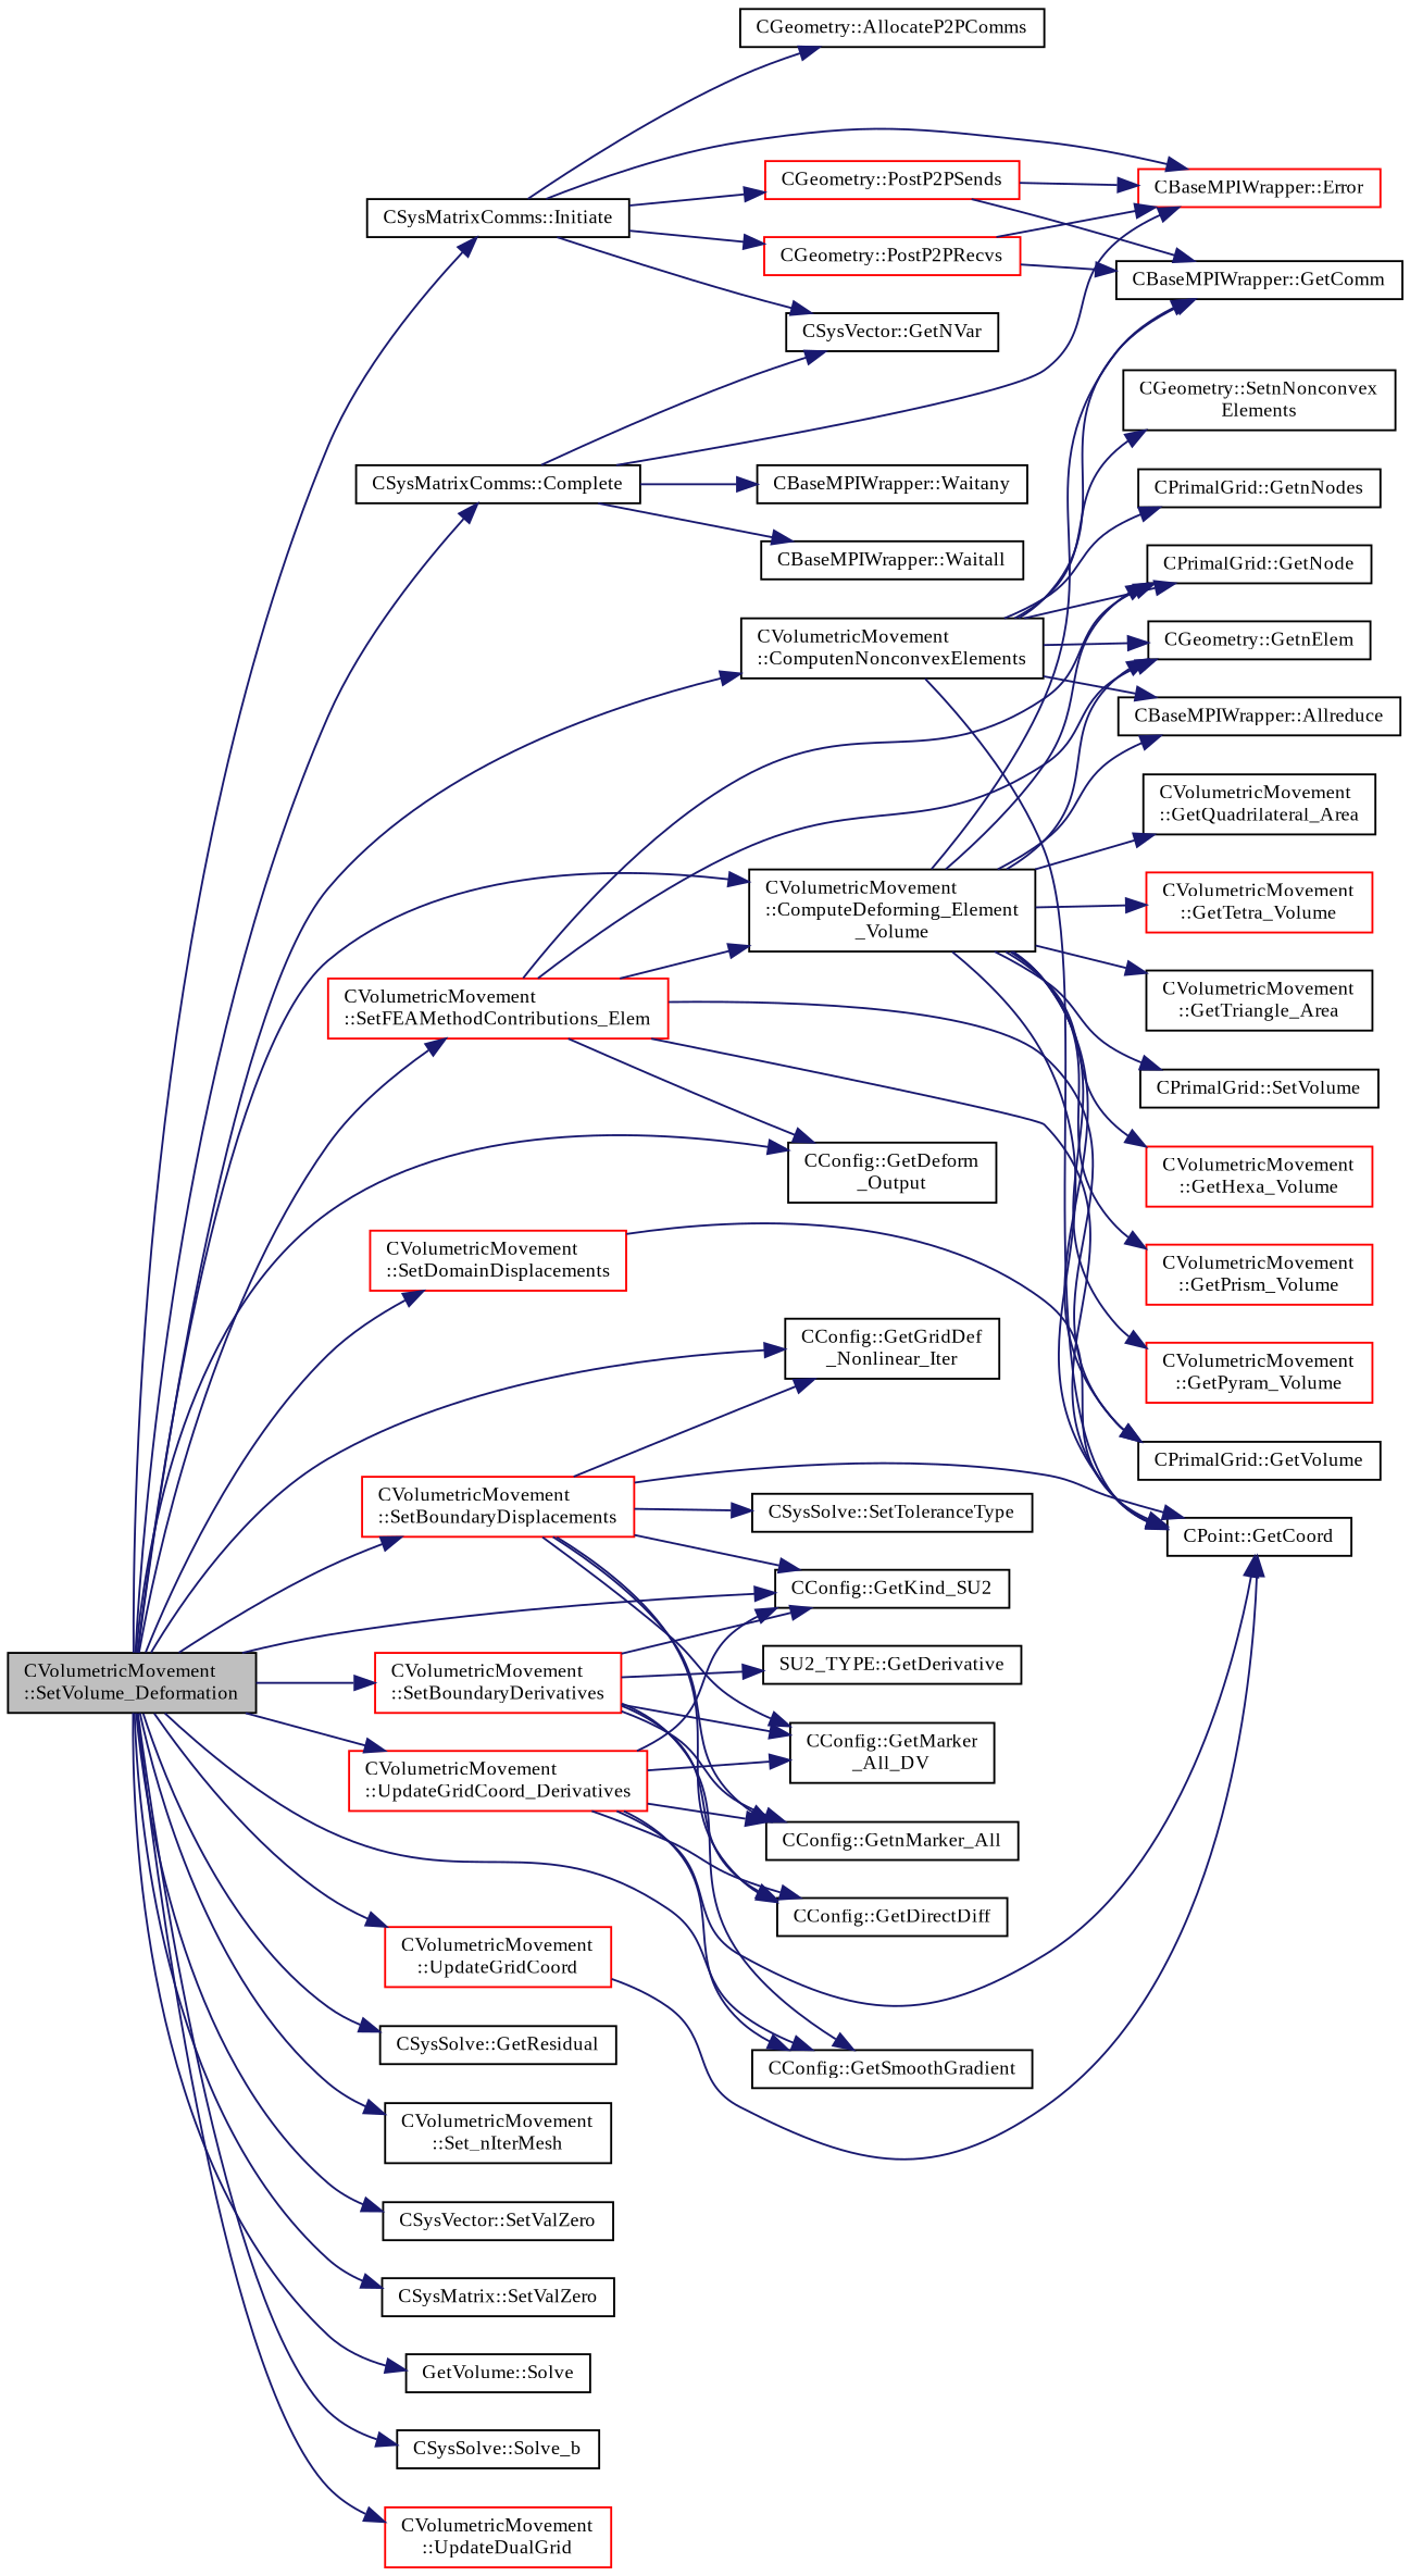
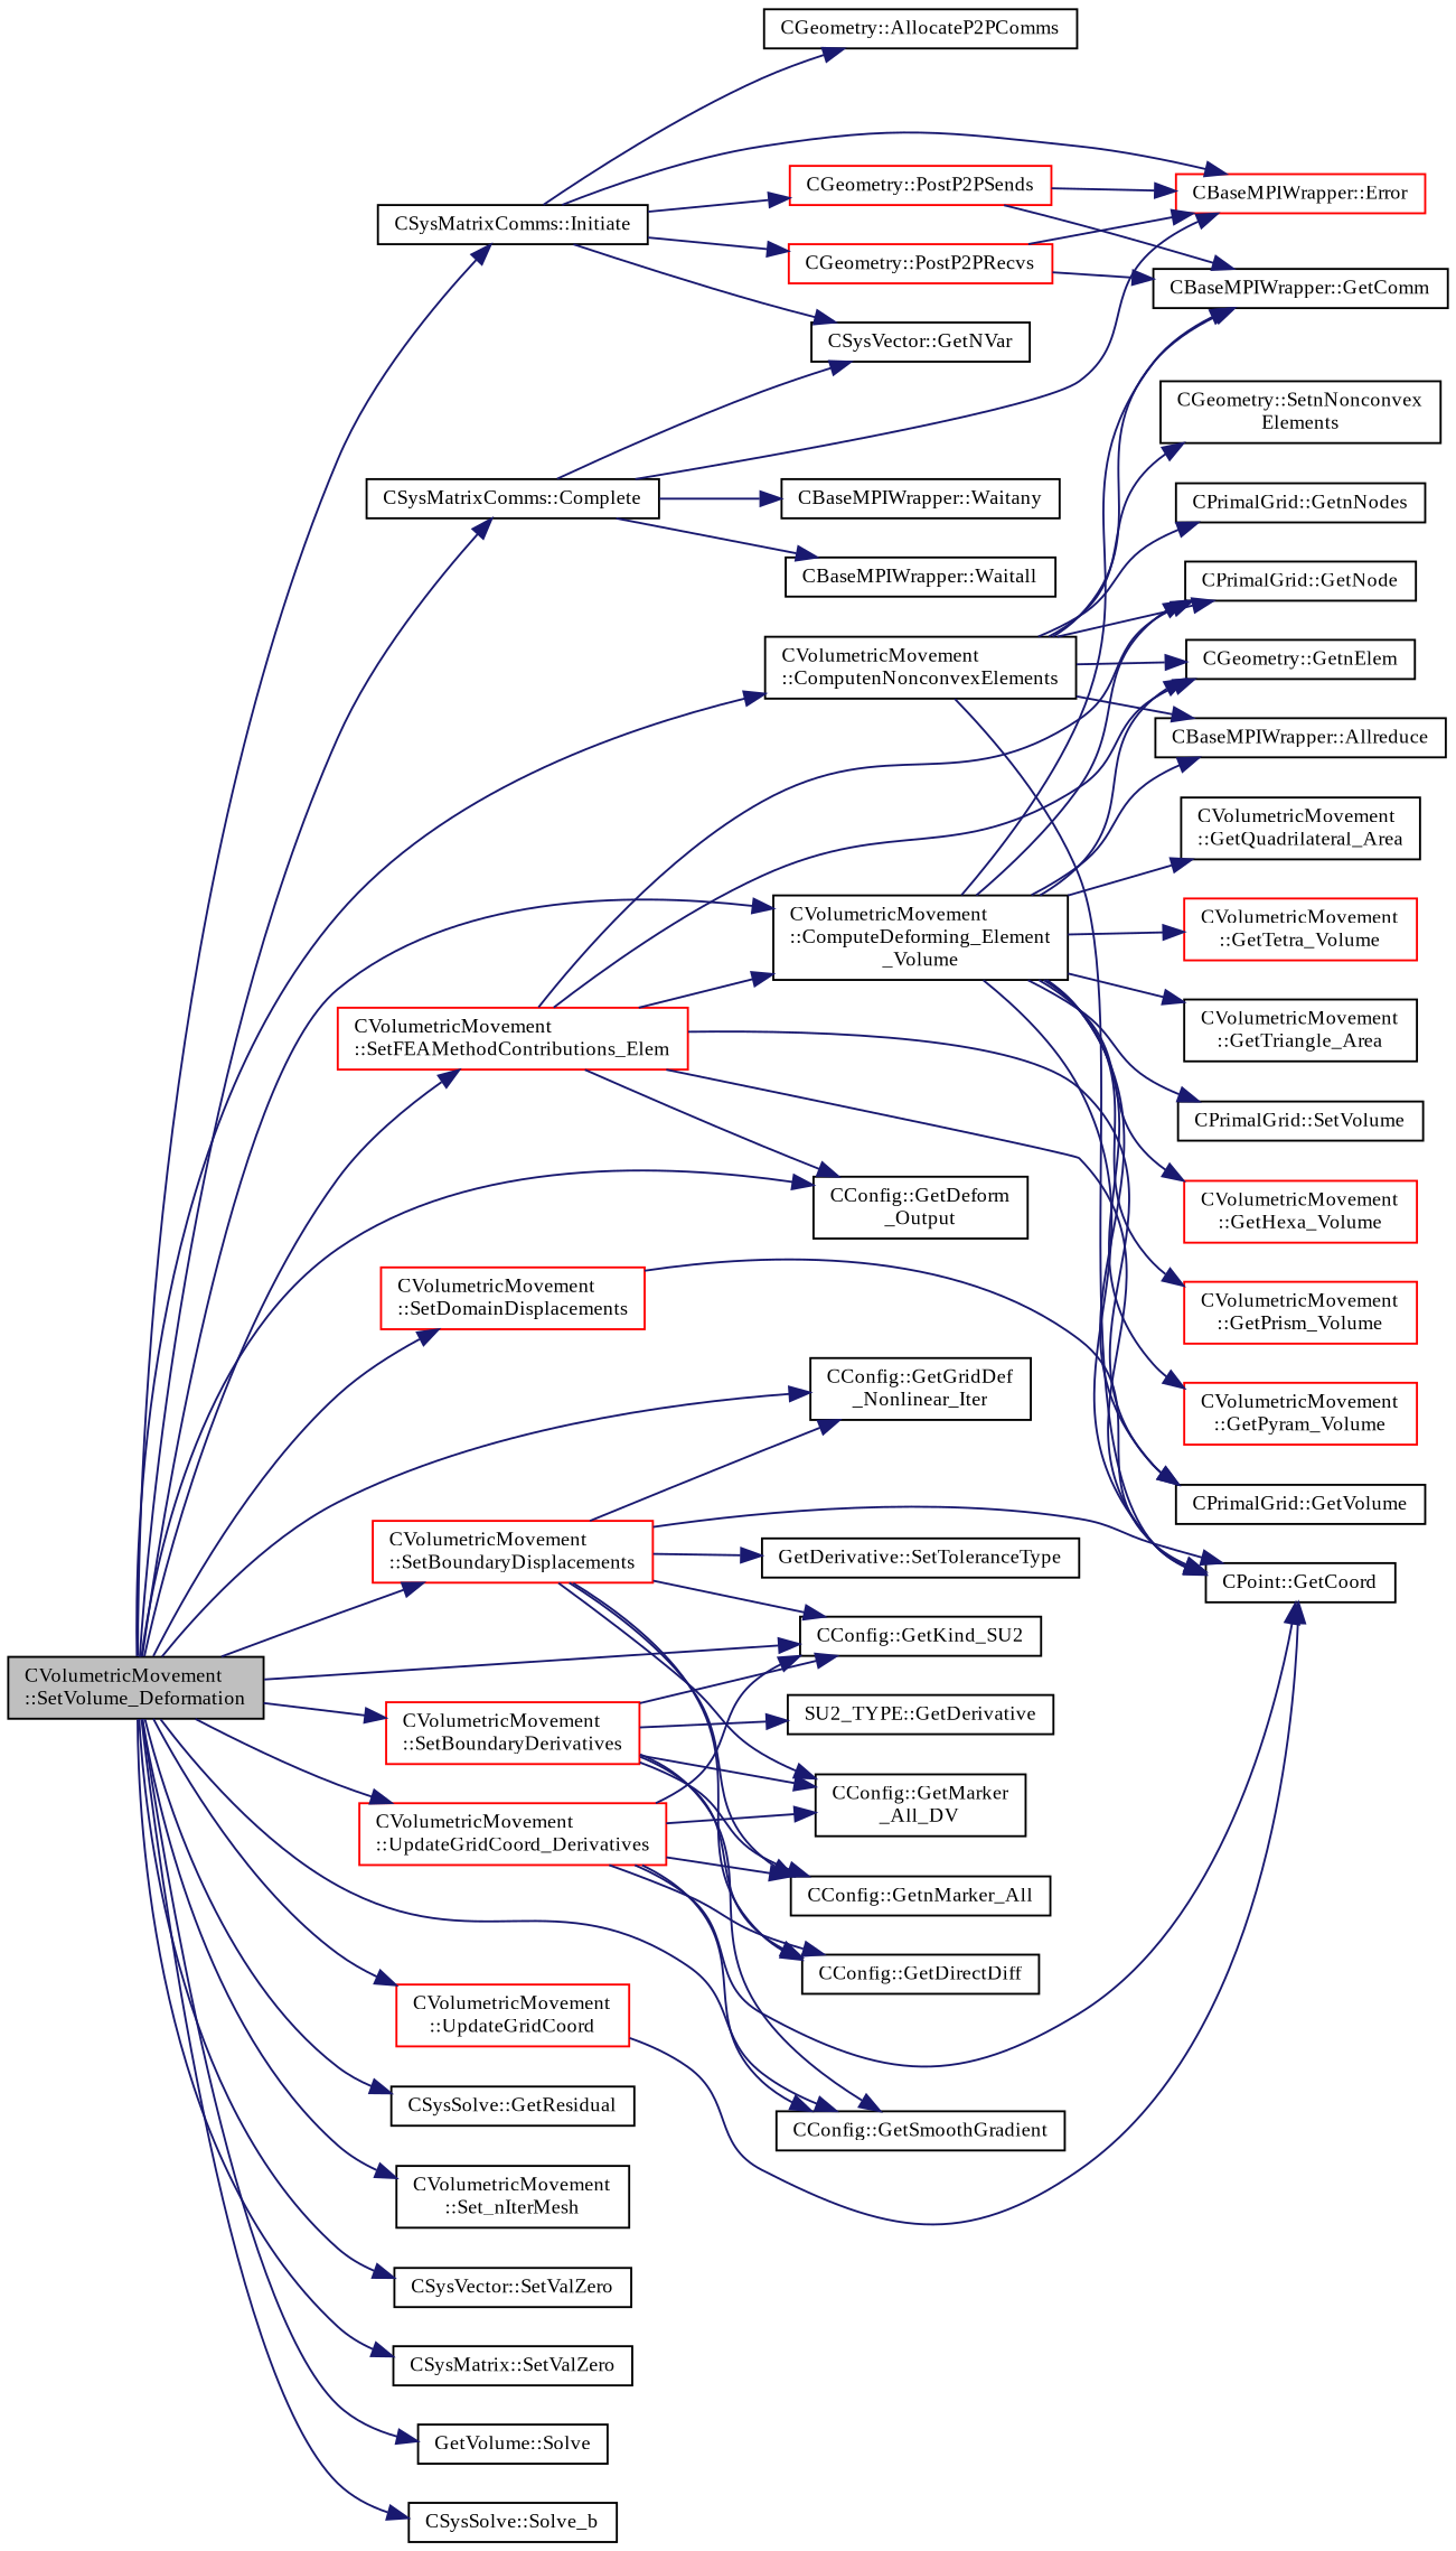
  digraph {
    fontname="Liberation Serif"
    rankdir=LR
    node [color=black fillcolor=white fontname="Liberation Serif" fontsize=10 shape=record style=filled]
    edge [color=midnightblue fontname="Liberation Serif" fontsize=10 labelfontname=Helvetica labelfontsize=10 style=solid]
    n1 [fillcolor=grey75 fontcolor=black height=0.2 label="CVolumetricMovement\l::SetVolume_Deformation" width=0.4]
    n2 [height=0.2 label="CSysMatrixComms::Complete" width=0.4]
    n3 [height=0.2 label="CVolumetricMovement\l::ComputeDeforming_Element\l_Volume" width=0.4]
    n4 [height=0.2 label="CVolumetricMovement\l::ComputenNonconvexElements" width=0.4]
    n5 [height=0.2 label="CConfig::GetDeform\l_Output" width=0.4]
    n6 [height=0.2 label="CConfig::GetGridDef\l_Nonlinear_Iter" width=0.4]
    n7 [height=0.2 label="CConfig::GetKind_SU2" width=0.4]
    n8 [height=0.2 label="CSysSolve::GetResidual" width=0.4]
    n9 [height=0.2 label="CConfig::GetSmoothGradient" width=0.4]
    n10 [height=0.2 label="CSysMatrixComms::Initiate" width=0.4]
    n11 [height=0.2 label="CVolumetricMovement\l::Set_nIterMesh" width=0.4]
    n12 [color=red height=0.2 label="CVolumetricMovement\l::SetBoundaryDerivatives" width=0.4]
    n13 [color=red height=0.2 label="CVolumetricMovement\l::SetBoundaryDisplacements" width=0.4]
    n14 [color=red height=0.2 label="CVolumetricMovement\l::SetDomainDisplacements" width=0.4]
    n15 [color=red height=0.2 label="CVolumetricMovement\l::SetFEAMethodContributions_Elem" width=0.4]
    n16 [height=0.2 label="CSysVector::SetValZero" width=0.4]
    n17 [height=0.2 label="CSysMatrix::SetValZero" width=0.4]
    n18 [height=0.2 label="GetVolume::Solve" width=0.4]
    n19 [height=0.2 label="CSysSolve::Solve_b" width=0.4]
-   n20 [color=red height=0.2 label="CVolumetricMovement\l::UpdateDualGrid" width=0.4]
    n21 [color=red height=0.2 label="CVolumetricMovement\l::UpdateGridCoord" width=0.4]
    n22 [color=red height=0.2 label="CVolumetricMovement\l::UpdateGridCoord_Derivatives" width=0.4]
    n23 [color=red height=0.2 label="CBaseMPIWrapper::Error" width=0.4]
    n24 [height=0.2 label="CSysVector::GetNVar" width=0.4]
    n25 [height=0.2 label="CBaseMPIWrapper::Waitall" width=0.4]
    n26 [height=0.2 label="CBaseMPIWrapper::Waitany" width=0.4]
    n27 [height=0.2 label="CBaseMPIWrapper::Allreduce" width=0.4]
    n28 [height=0.2 label="CBaseMPIWrapper::GetComm" width=0.4]
    n29 [height=0.2 label="CPoint::GetCoord" width=0.4]
    n30 [color=red height=0.2 label="CVolumetricMovement\l::GetHexa_Volume" width=0.4]
    n31 [height=0.2 label="CGeometry::GetnElem" width=0.4]
    n32 [height=0.2 label="CPrimalGrid::GetNode" width=0.4]
    n33 [color=red height=0.2 label="CVolumetricMovement\l::GetPrism_Volume" width=0.4]
    n34 [color=red height=0.2 label="CVolumetricMovement\l::GetPyram_Volume" width=0.4]
    n35 [height=0.2 label="CVolumetricMovement\l::GetQuadrilateral_Area" width=0.4]
    n36 [color=red height=0.2 label="CVolumetricMovement\l::GetTetra_Volume" width=0.4]
    n37 [height=0.2 label="CVolumetricMovement\l::GetTriangle_Area" width=0.4]
    n38 [height=0.2 label="CPrimalGrid::GetVolume" width=0.4]
    n39 [height=0.2 label="CPrimalGrid::SetVolume" width=0.4]
    n40 [height=0.2 label="CPrimalGrid::GetnNodes" width=0.4]
    n41 [height=0.2 label="CGeometry::SetnNonconvex\lElements" width=0.4]
    n42 [height=0.2 label="CGeometry::AllocateP2PComms" width=0.4]
    n43 [color=red height=0.2 label="CGeometry::PostP2PRecvs" width=0.4]
    n44 [color=red height=0.2 label="CGeometry::PostP2PSends" width=0.4]
    n45 [height=0.2 label="SU2_TYPE::GetDerivative" width=0.4]
    n46 [height=0.2 label="CConfig::GetDirectDiff" width=0.4]
    n47 [height=0.2 label="CConfig::GetMarker\l_All_DV" width=0.4]
    n48 [height=0.2 label="CConfig::GetnMarker_All" width=0.4]
-   n49 [height=0.2 label="CSysSolve::SetToleranceType" width=0.4]
+   n49 [height=0.2 label="GetDerivative::SetToleranceType" width=0.4]
    n1 -> n2
    n1 -> n3
    n1 -> n4
    n1 -> n5
    n1 -> n6
    n1 -> n7
    n1 -> n8
    n1 -> n9
    n1 -> n10
    n1 -> n11
    n1 -> n12
    n1 -> n13
    n1 -> n14
    n1 -> n15
    n1 -> n16
    n1 -> n17
    n1 -> n18
    n1 -> n19
-   n1 -> n20
    n1 -> n21
    n1 -> n22
    n2 -> n23
    n2 -> n24
    n2 -> n25
    n2 -> n26
    n3 -> n27
    n3 -> n28
    n3 -> n29
    n3 -> n30
    n3 -> n31
    n3 -> n32
    n3 -> n33
    n3 -> n34
    n3 -> n35
    n3 -> n36
    n3 -> n37
    n3 -> n38
    n3 -> n39
    n4 -> n27
    n4 -> n28
    n4 -> n29
    n4 -> n31
    n4 -> n32
    n4 -> n40
    n4 -> n41
    n10 -> n23
    n10 -> n24
    n10 -> n42
    n10 -> n43
    n10 -> n44
    n12 -> n7
    n12 -> n9
    n12 -> n45
    n12 -> n46
    n12 -> n47
    n12 -> n48
    n13 -> n6
    n13 -> n7
    n13 -> n29
    n13 -> n46
    n13 -> n47
    n13 -> n48
    n13 -> n49
    n14 -> n29
    n15 -> n3
    n15 -> n5
    n15 -> n29
    n15 -> n31
    n15 -> n32
    n15 -> n38
    n21 -> n29
    n22 -> n7
    n22 -> n9
    n22 -> n29
    n22 -> n46
    n22 -> n47
    n22 -> n48
    n43 -> n23
    n43 -> n28
    n44 -> n23
    n44 -> n28
  }
